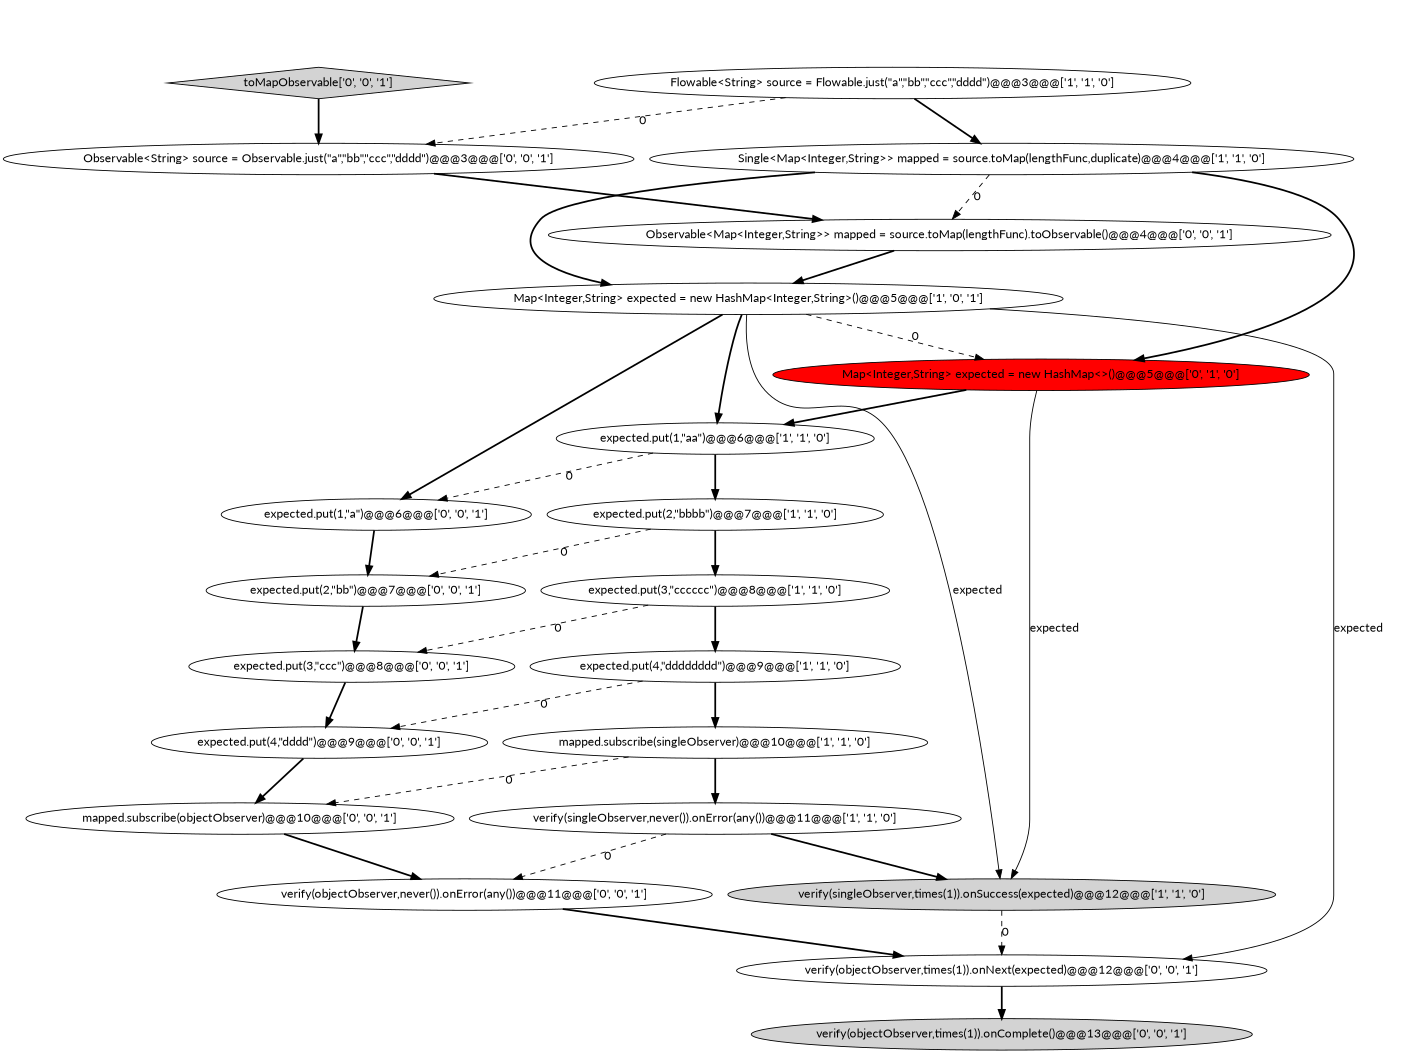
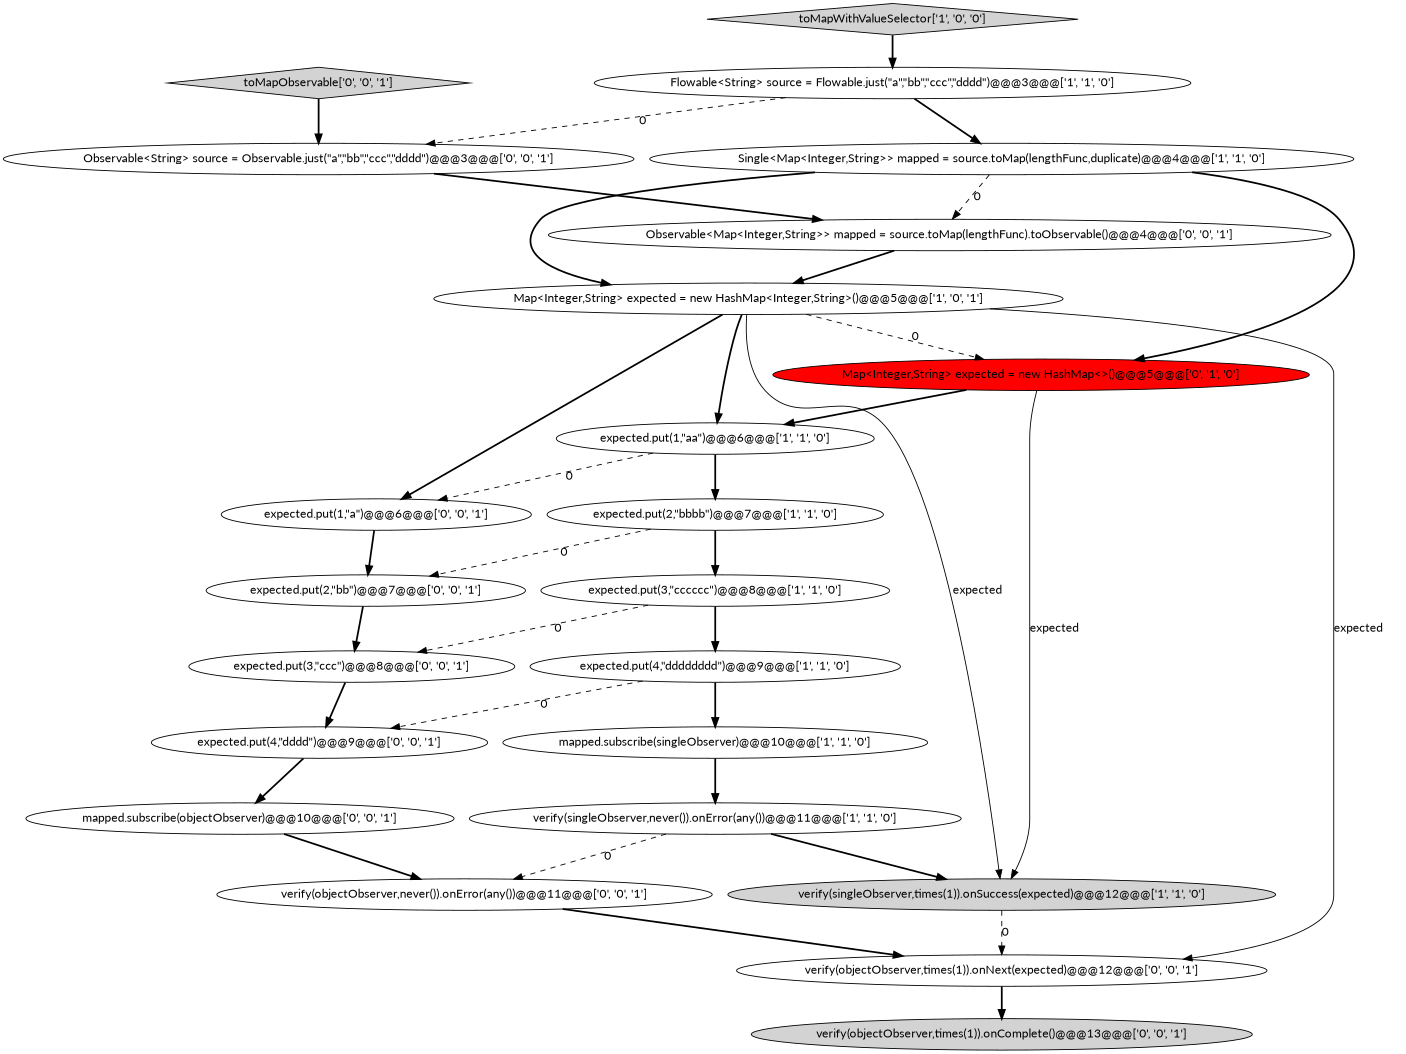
  digraph {
    fontname=Lato
    node [fillcolor=white fontname=Lato shape=ellipse style=filled]
    edge [fontname=Lato style=bold]
    n1 [label="expected.put(3,\"cccccc\")@@@8@@@['1', '1', '0']"]
    n2 [label="expected.put(3,\"ccc\")@@@8@@@['0', '0', '1']"]
    n3 [label="expected.put(4,\"dddddddd\")@@@9@@@['1', '1', '0']"]
    n4 [label="expected.put(4,\"dddd\")@@@9@@@['0', '0', '1']"]
    n5 [label="mapped.subscribe(singleObserver)@@@10@@@['1', '1', '0']"]
    n6 [label="expected.put(2,\"bbbb\")@@@7@@@['1', '1', '0']"]
    n7 [label="expected.put(2,\"bb\")@@@7@@@['0', '0', '1']"]
    n8 [label="Flowable<String> source = Flowable.just(\"a\",\"bb\",\"ccc\",\"dddd\")@@@3@@@['1', '1', '0']"]
    n9 [label="Single<Map<Integer,String>> mapped = source.toMap(lengthFunc,duplicate)@@@4@@@['1', '1', '0']"]
    n10 [label="Observable<String> source = Observable.just(\"a\",\"bb\",\"ccc\",\"dddd\")@@@3@@@['0', '0', '1']"]
    n11 [label="verify(singleObserver,never()).onError(any())@@@11@@@['1', '1', '0']"]
    n12 [label="mapped.subscribe(objectObserver)@@@10@@@['0', '0', '1']"]
    n13 [fillcolor=lightgray label="verify(singleObserver,times(1)).onSuccess(expected)@@@12@@@['1', '1', '0']"]
    n14 [label="verify(objectObserver,never()).onError(any())@@@11@@@['0', '0', '1']"]
    n15 [fillcolor=red label="Map<Integer,String> expected = new HashMap<>()@@@5@@@['0', '1', '0']"]
    n16 [label="Observable<Map<Integer,String>> mapped = source.toMap(lengthFunc).toObservable()@@@4@@@['0', '0', '1']"]
    n17 [label="Map<Integer,String> expected = new HashMap<Integer,String>()@@@5@@@['1', '0', '1']"]
    n18 [label="expected.put(1,\"aa\")@@@6@@@['1', '1', '0']"]
    n19 [label="verify(objectObserver,times(1)).onNext(expected)@@@12@@@['0', '0', '1']"]
    n20 [label="expected.put(1,\"a\")@@@6@@@['0', '0', '1']"]
    n21 [fillcolor=lightgray label="verify(objectObserver,times(1)).onComplete()@@@13@@@['0', '0', '1']"]
+   n22 [fillcolor=lightgray label="toMapWithValueSelector['1', '0', '0']" shape=diamond]
    n23 [fillcolor=lightgray label="toMapObservable['0', '0', '1']" shape=diamond]
    n1 -> n2 [label=0 style=dashed]
    n1 -> n3
    n2 -> n4
    n3 -> n4 [label=0 style=dashed]
    n3 -> n5
    n4 -> n12
    n5 -> n11
-   n5 -> n12 [label=0 style=dashed]
    n6 -> n1
    n6 -> n7 [label=0 style=dashed]
    n7 -> n2
    n8 -> n9
    n8 -> n10 [label=0 style=dashed]
    n9 -> n15
    n9 -> n16 [label=0 style=dashed]
    n9 -> n17
    n10 -> n16
    n11 -> n13
    n11 -> n14 [label=0 style=dashed]
    n12 -> n14
    n13 -> n19 [label=0 style=dashed]
    n14 -> n19
    n15 -> n13 [label=expected style=solid]
    n15 -> n18
    n16 -> n17
    n17 -> n13 [label=expected style=solid]
    n17 -> n15 [label=0 style=dashed]
    n17 -> n18
    n17 -> n19 [label=expected style=solid]
    n17 -> n20
    n18 -> n6
    n18 -> n20 [label=0 style=dashed]
    n19 -> n21
    n20 -> n7
+   n22 -> n8
    n23 -> n10
  }
